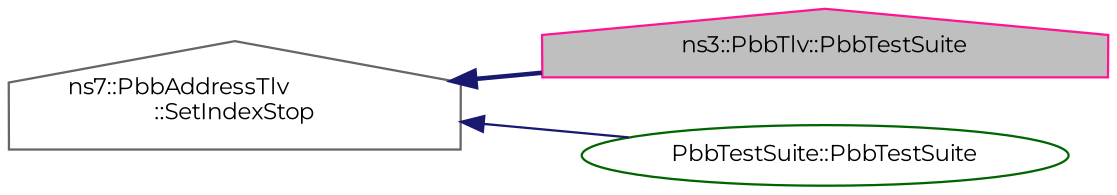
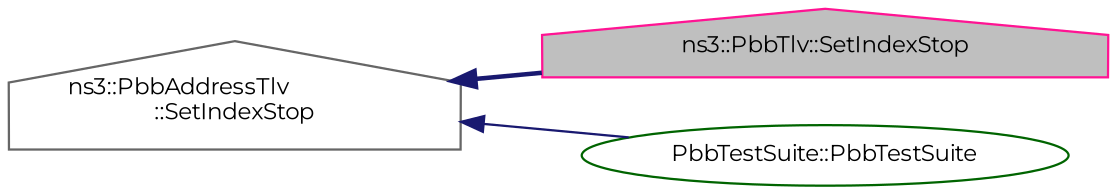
  digraph {
    fontname=Montserrat
    rankdir=LR
    node [fillcolor=white fontname=Montserrat fontsize=10 shape=house style=filled]
    edge [color=midnightblue dir=back fontname=Montserrat fontsize=10 labelfontname=Helvetica labelfontsize=10]
-   n1 [color=deeppink fillcolor=grey75 fontcolor=black height=0.2 label="ns3::PbbTlv::PbbTestSuite" width=0.4]
-   n2 [color=gray40 height=0.2 label="ns7::PbbAddressTlv\l::SetIndexStop" width=0.4]
+   n1 [color=deeppink fillcolor=grey75 fontcolor=black height=0.2 label="ns3::PbbTlv::SetIndexStop" width=0.4]
+   n2 [color=gray40 height=0.2 label="ns3::PbbAddressTlv\l::SetIndexStop" width=0.4]
    n3 [color=darkgreen height=0.2 label="PbbTestSuite::PbbTestSuite" shape=ellipse width=0.4]
    n2 -> n1 [style=bold]
    n2 -> n3 [style=solid]
  }
